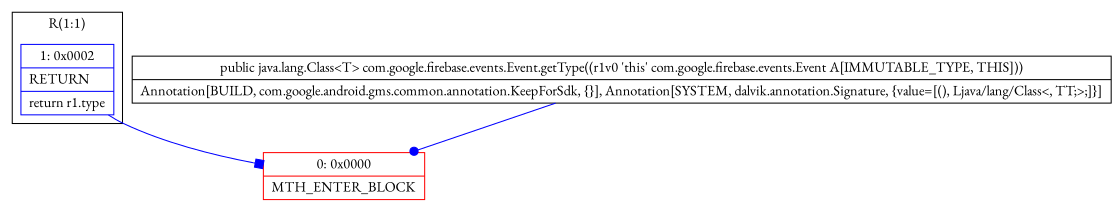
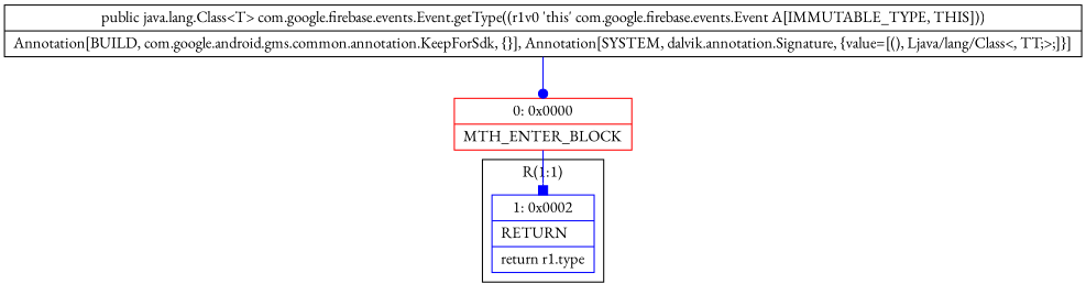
  digraph {
    fontname="EB Garamond"
    node [shape=record fontname="EB Garamond"]
    edge [color=blue fontname="EB Garamond"]
    n1 [color=blue label="{1\:\ 0x0002|RETURN\l|return r1.type\l}"]
    n2 [color=red label="{0\:\ 0x0000|MTH_ENTER_BLOCK\l}"]
    n3 [label="{public java.lang.Class\<T\> com.google.firebase.events.Event.getType((r1v0 'this' com.google.firebase.events.Event A[IMMUTABLE_TYPE, THIS]))  | Annotation[BUILD, com.google.android.gms.common.annotation.KeepForSdk, \{\}], Annotation[SYSTEM, dalvik.annotation.Signature, \{value=[(), Ljava\/lang\/Class\<, TT;\>;]\}]\l}"]
    subgraph cluster_1 {
      label="R(1:1)"
      n1
    }
-   n1 -> n2 [arrowhead=box]
+   n2 -> n1 [arrowhead=box]
    n3 -> n2 [arrowhead=dot]
  }
